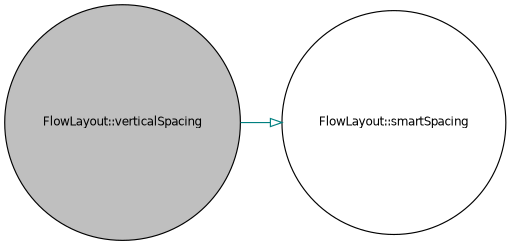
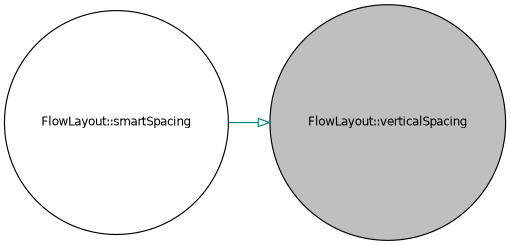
  digraph {
    rankdir=LR
    node [color=black fontname=Helvetica fontsize=10 shape=circle style=filled]
    n1 [fillcolor=grey75 fontcolor=black height=0.2 label="FlowLayout::verticalSpacing" width=0.4]
    n2 [fillcolor=white height=0.2 label="FlowLayout::smartSpacing" width=0.4]
-   n1 -> n2 [color=teal fontname=Helvetica fontsize=10 labelfontname=Helvetica labelfontsize=10 style=solid arrowhead=onormal]
+   n2 -> n1 [color=teal fontname=Helvetica fontsize=10 labelfontname=Helvetica labelfontsize=10 style=solid arrowhead=onormal]
  }
